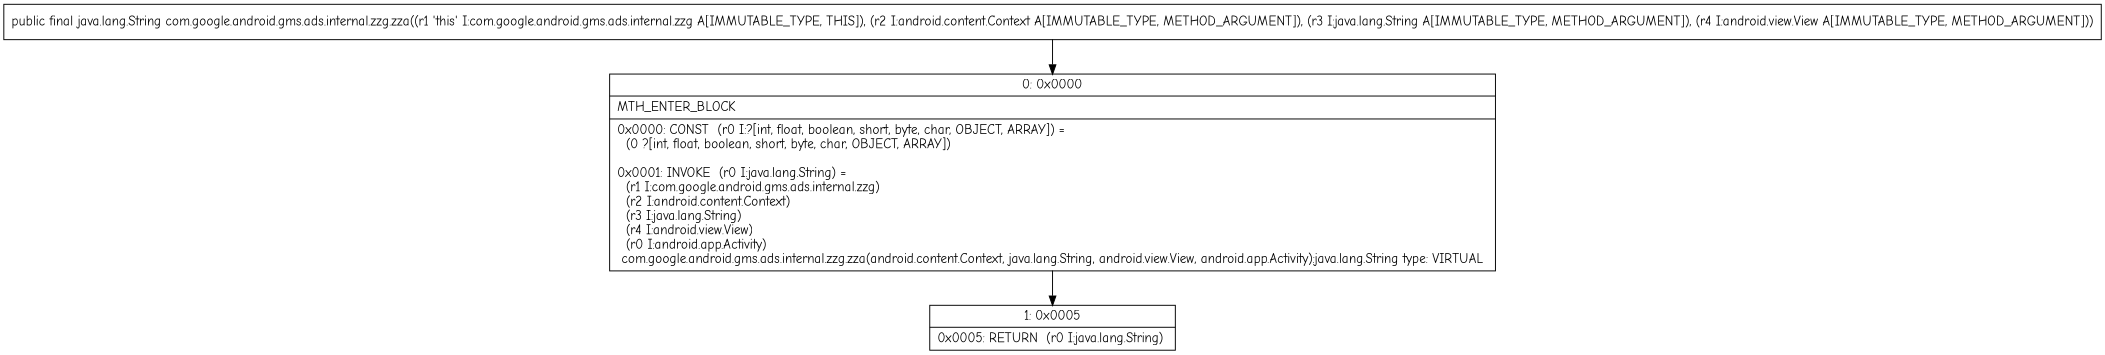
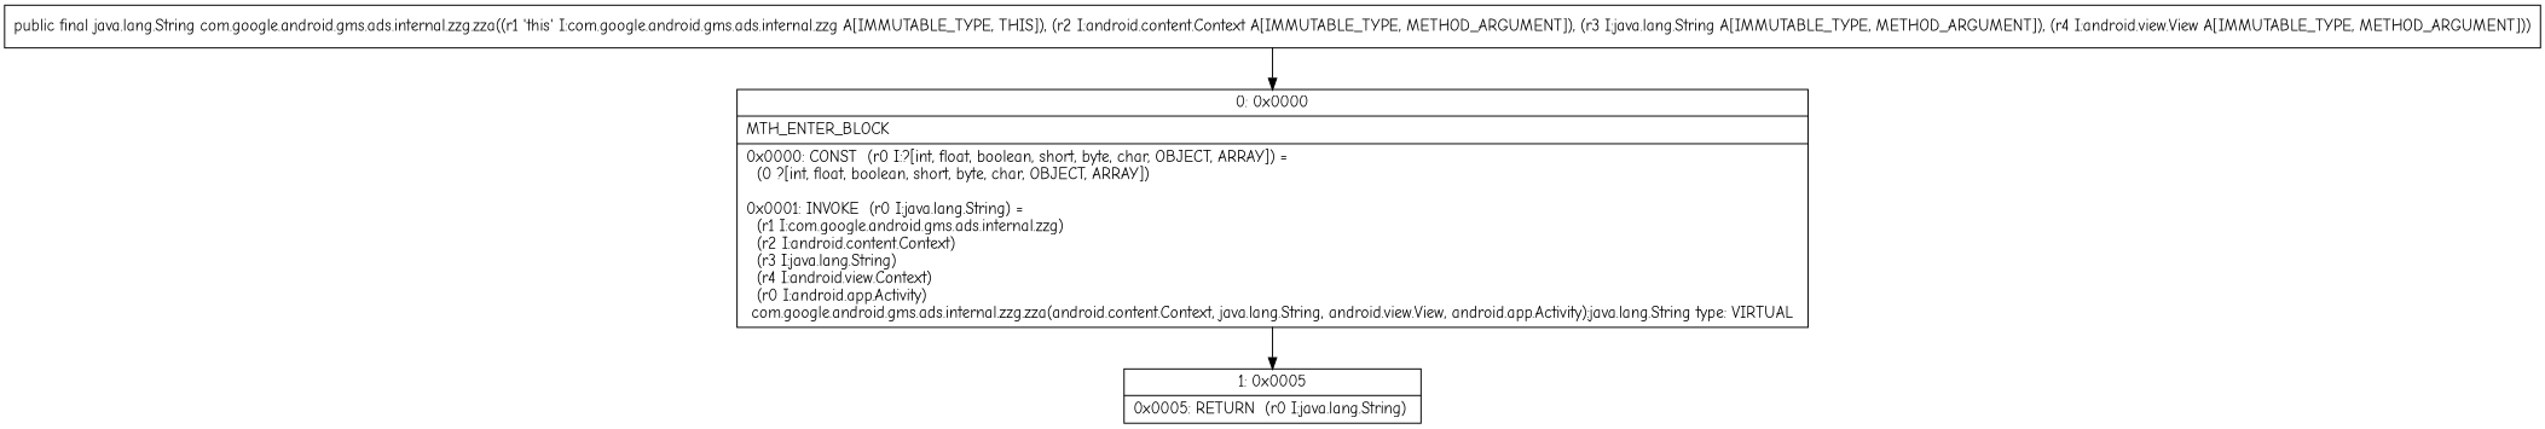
  digraph {
    fontname="Comic Neue"
    node [shape=record fontname="Comic Neue"]
    edge [fontname="Comic Neue"]
-   n1 [label="{0\:\ 0x0000|MTH_ENTER_BLOCK\l|0x0000: CONST  (r0 I:?[int, float, boolean, short, byte, char, OBJECT, ARRAY]) = \l  (0 ?[int, float, boolean, short, byte, char, OBJECT, ARRAY])\l \l0x0001: INVOKE  (r0 I:java.lang.String) = \l  (r1 I:com.google.android.gms.ads.internal.zzg)\l  (r2 I:android.content.Context)\l  (r3 I:java.lang.String)\l  (r4 I:android.view.View)\l  (r0 I:android.app.Activity)\l com.google.android.gms.ads.internal.zzg.zza(android.content.Context, java.lang.String, android.view.View, android.app.Activity):java.lang.String type: VIRTUAL \l}"]
+   n1 [label="{0\:\ 0x0000|MTH_ENTER_BLOCK\l|0x0000: CONST  (r0 I:?[int, float, boolean, short, byte, char, OBJECT, ARRAY]) = \l  (0 ?[int, float, boolean, short, byte, char, OBJECT, ARRAY])\l \l0x0001: INVOKE  (r0 I:java.lang.String) = \l  (r1 I:com.google.android.gms.ads.internal.zzg)\l  (r2 I:android.content.Context)\l  (r3 I:java.lang.String)\l  (r4 I:android.view.Context)\l  (r0 I:android.app.Activity)\l com.google.android.gms.ads.internal.zzg.zza(android.content.Context, java.lang.String, android.view.View, android.app.Activity):java.lang.String type: VIRTUAL \l}"]
    n2 [label="{1\:\ 0x0005|0x0005: RETURN  (r0 I:java.lang.String) \l}"]
    n3 [label="{public final java.lang.String com.google.android.gms.ads.internal.zzg.zza((r1 'this' I:com.google.android.gms.ads.internal.zzg A[IMMUTABLE_TYPE, THIS]), (r2 I:android.content.Context A[IMMUTABLE_TYPE, METHOD_ARGUMENT]), (r3 I:java.lang.String A[IMMUTABLE_TYPE, METHOD_ARGUMENT]), (r4 I:android.view.View A[IMMUTABLE_TYPE, METHOD_ARGUMENT])) }"]
    n1 -> n2
    n3 -> n1
  }
